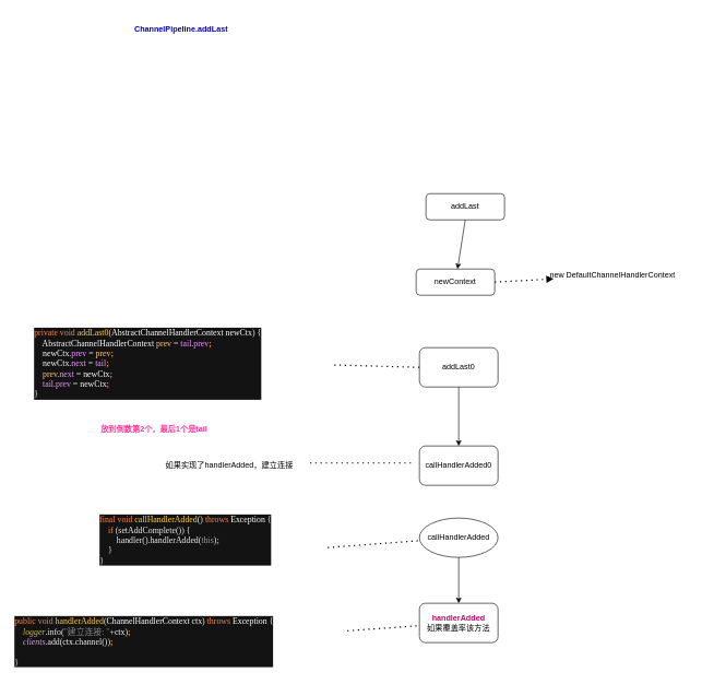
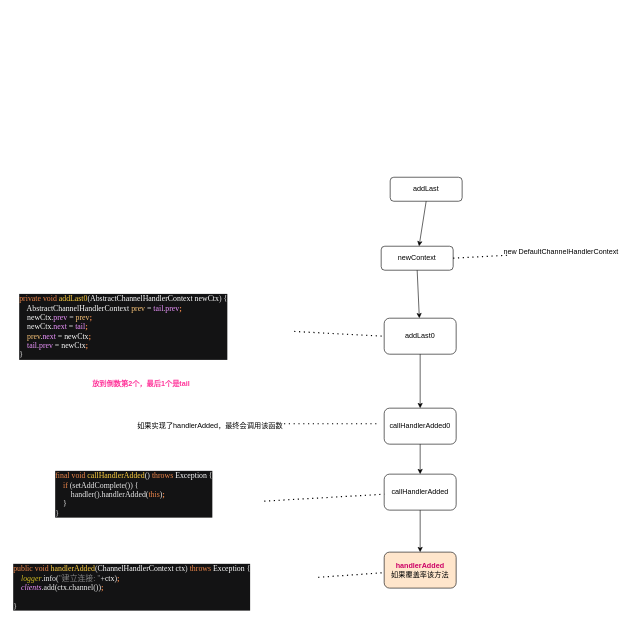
  <mxCell id="0" />
  <mxCell id="1" parent="0" />
  <mxCell id="2" value="addLast" style="rounded=1;whiteSpace=wrap;html=1;fontSize=12;glass=0;strokeWidth=1;shadow=0;" parent="1" vertex="1"><mxGeometry x="650" y="295" width="120" height="40" as="geometry" /></mxCell>
  <mxCell id="3" value="newContext" style="rounded=1;whiteSpace=wrap;html=1;fontSize=12;glass=0;strokeWidth=1;shadow=0;" vertex="1" parent="1"><mxGeometry x="635" y="410" width="120" height="40" as="geometry" /></mxCell>
  <mxCell id="4" value="new DefaultChannelHandlerContext" style="text;html=1;strokeColor=none;fillColor=none;align=center;verticalAlign=middle;whiteSpace=wrap;rounded=0;" vertex="1" parent="1"><mxGeometry x="820" y="415" width="230" height="10" as="geometry" /></mxCell>
- <mxCell id="5" value="" style="endArrow=block;dashed=1;html=1;dashPattern=1 3;strokeWidth=2;exitX=1;exitY=0.5;exitDx=0;exitDy=0;" edge="1" parent="1" source="3" target="4"><mxGeometry width="50" height="50" relative="1" as="geometry"><mxPoint x="870" y="610" as="sourcePoint" /><mxPoint x="920" y="560" as="targetPoint" /></mxGeometry></mxCell>
+ <mxCell id="5" value="" style="endArrow=none;dashed=1;html=1;dashPattern=1 3;strokeWidth=2;exitX=1;exitY=0.5;exitDx=0;exitDy=0;" edge="1" parent="1" source="3" target="4"><mxGeometry width="50" height="50" relative="1" as="geometry"><mxPoint x="870" y="610" as="sourcePoint" /><mxPoint x="920" y="560" as="targetPoint" /></mxGeometry></mxCell>
  <mxCell id="6" value="" style="endArrow=classic;html=1;exitX=0.5;exitY=1;exitDx=0;exitDy=0;" edge="1" parent="1" source="2" target="3"><mxGeometry width="50" height="50" relative="1" as="geometry"><mxPoint x="870" y="610" as="sourcePoint" /><mxPoint x="920" y="560" as="targetPoint" /></mxGeometry></mxCell>
  <mxCell id="7" value="addLast0" style="rounded=1;whiteSpace=wrap;html=1;" vertex="1" parent="1"><mxGeometry x="640" y="530" width="120" height="60" as="geometry" /></mxCell>
- <mxCell id="9" value="&lt;pre style=&quot;background-color: #131314 ; color: #ebebeb ; font-family: &amp;quot;consolas&amp;quot; ; font-size: 9.8pt&quot;&gt;&lt;span style=&quot;color: #ed864a&quot;&gt;private void &lt;/span&gt;&lt;span style=&quot;color: #ffcf40&quot;&gt;addLast0&lt;/span&gt;(&lt;span style=&quot;color: #ffffff&quot;&gt;AbstractChannelHandlerContext newCtx&lt;/span&gt;) {&lt;br&gt;    &lt;span style=&quot;color: #ffffff&quot;&gt;AbstractChannelHandlerContext &lt;/span&gt;&lt;span style=&quot;color: #ffc97c&quot;&gt;prev &lt;/span&gt;= &lt;span style=&quot;color: #ed94ff&quot;&gt;tail&lt;/span&gt;.&lt;span style=&quot;color: #ed94ff&quot;&gt;prev&lt;/span&gt;&lt;span style=&quot;color: #ed864a ; font-weight: bold&quot;&gt;;&lt;br&gt;&lt;/span&gt;&lt;span style=&quot;color: #ed864a ; font-weight: bold&quot;&gt;    &lt;/span&gt;&lt;span style=&quot;color: #ffffff&quot;&gt;newCtx&lt;/span&gt;.&lt;span style=&quot;color: #ed94ff&quot;&gt;prev &lt;/span&gt;= &lt;span style=&quot;color: #ffc97c&quot;&gt;prev&lt;/span&gt;&lt;span style=&quot;color: #ed864a ; font-weight: bold&quot;&gt;;&lt;br&gt;&lt;/span&gt;&lt;span style=&quot;color: #ed864a ; font-weight: bold&quot;&gt;    &lt;/span&gt;&lt;span style=&quot;color: #ffffff&quot;&gt;newCtx&lt;/span&gt;.&lt;span style=&quot;color: #ed94ff&quot;&gt;next &lt;/span&gt;= &lt;span style=&quot;color: #ed94ff&quot;&gt;tail&lt;/span&gt;&lt;span style=&quot;color: #ed864a ; font-weight: bold&quot;&gt;;&lt;br&gt;&lt;/span&gt;&lt;span style=&quot;color: #ed864a ; font-weight: bold&quot;&gt;    &lt;/span&gt;&lt;span style=&quot;color: #ffc97c&quot;&gt;prev&lt;/span&gt;.&lt;span style=&quot;color: #ed94ff&quot;&gt;next &lt;/span&gt;= &lt;span style=&quot;color: #ffffff&quot;&gt;newCtx&lt;/span&gt;&lt;span style=&quot;color: #ed864a ; font-weight: bold&quot;&gt;;&lt;br&gt;&lt;/span&gt;&lt;span style=&quot;color: #ed864a ; font-weight: bold&quot;&gt;    &lt;/span&gt;&lt;span style=&quot;color: #ed94ff&quot;&gt;tail&lt;/span&gt;.&lt;span style=&quot;color: #ed94ff&quot;&gt;prev &lt;/span&gt;= &lt;span style=&quot;color: #ffffff&quot;&gt;newCtx&lt;/span&gt;&lt;span style=&quot;color: #ed864a ; font-weight: bold&quot;&gt;;&lt;br&gt;&lt;/span&gt;}&lt;/pre&gt;" style="text;whiteSpace=wrap;html=1;" vertex="1" parent="1"><mxGeometry x="50" y="480" width="460" height="140" as="geometry" /></mxCell>
+ <mxCell id="8" value="" style="endArrow=classic;html=1;exitX=0.5;exitY=1;exitDx=0;exitDy=0;" edge="1" parent="1" source="3" target="7"><mxGeometry width="50" height="50" relative="1" as="geometry"><mxPoint x="870" y="610" as="sourcePoint" /><mxPoint x="920" y="560" as="targetPoint" /></mxGeometry></mxCell>
+ <mxCell id="9" value="&lt;pre style=&quot;background-color: #131314 ; color: #ebebeb ; font-family: &amp;quot;consolas&amp;quot; ; font-size: 9.8pt&quot;&gt;&lt;span style=&quot;color: #ed864a&quot;&gt;private void &lt;/span&gt;&lt;span style=&quot;color: #ffcf40&quot;&gt;addLast0&lt;/span&gt;(&lt;span style=&quot;color: #ffffff&quot;&gt;AbstractChannelHandlerContext newCtx&lt;/span&gt;) {&lt;br&gt;    &lt;span style=&quot;color: #ffffff&quot;&gt;AbstractChannelHandlerContext &lt;/span&gt;&lt;span style=&quot;color: #ffc97c&quot;&gt;prev &lt;/span&gt;= &lt;span style=&quot;color: #ed94ff&quot;&gt;tail&lt;/span&gt;.&lt;span style=&quot;color: #ed94ff&quot;&gt;prev&lt;/span&gt;&lt;span style=&quot;color: #ed864a ; font-weight: bold&quot;&gt;;&lt;br&gt;&lt;/span&gt;&lt;span style=&quot;color: #ed864a ; font-weight: bold&quot;&gt;    &lt;/span&gt;&lt;span style=&quot;color: #ffffff&quot;&gt;newCtx&lt;/span&gt;.&lt;span style=&quot;color: #ed94ff&quot;&gt;prev &lt;/span&gt;= &lt;span style=&quot;color: #ffc97c&quot;&gt;prev&lt;/span&gt;&lt;span style=&quot;color: #ed864a ; font-weight: bold&quot;&gt;;&lt;br&gt;&lt;/span&gt;&lt;span style=&quot;color: #ed864a ; font-weight: bold&quot;&gt;    &lt;/span&gt;&lt;span style=&quot;color: #ffffff&quot;&gt;newCtx&lt;/span&gt;.&lt;span style=&quot;color: #ed94ff&quot;&gt;next &lt;/span&gt;= &lt;span style=&quot;color: #ed94ff&quot;&gt;tail&lt;/span&gt;&lt;span style=&quot;color: #ed864a ; font-weight: bold&quot;&gt;;&lt;br&gt;&lt;/span&gt;&lt;span style=&quot;color: #ed864a ; font-weight: bold&quot;&gt;    &lt;/span&gt;&lt;span style=&quot;color: #ffc97c&quot;&gt;prev&lt;/span&gt;.&lt;span style=&quot;color: #ed94ff&quot;&gt;next &lt;/span&gt;= &lt;span style=&quot;color: #ffffff&quot;&gt;newCtx&lt;/span&gt;&lt;span style=&quot;color: #ed864a ; font-weight: bold&quot;&gt;;&lt;br&gt;&lt;/span&gt;&lt;span style=&quot;color: #ed864a ; font-weight: bold&quot;&gt;    &lt;/span&gt;&lt;span style=&quot;color: #ed94ff&quot;&gt;tail&lt;/span&gt;.&lt;span style=&quot;color: #ed94ff&quot;&gt;prev &lt;/span&gt;= &lt;span style=&quot;color: #ffffff&quot;&gt;newCtx&lt;/span&gt;&lt;span style=&quot;color: #ed864a ; font-weight: bold&quot;&gt;;&lt;br&gt;&lt;/span&gt;}&lt;/pre&gt;" style="text;whiteSpace=wrap;html=1;" vertex="1" parent="1"><mxGeometry x="30" y="470" width="460" height="140" as="geometry" /></mxCell>
  <mxCell id="10" value="" style="endArrow=none;dashed=1;html=1;dashPattern=1 3;strokeWidth=2;" edge="1" parent="1" source="9"><mxGeometry width="50" height="50" relative="1" as="geometry"><mxPoint x="630" y="610" as="sourcePoint" /><mxPoint x="640" y="560" as="targetPoint" /></mxGeometry></mxCell>
- <mxCell id="11" value="&lt;b&gt;&lt;font color=&quot;#ff3399&quot;&gt;放到倒数第2个，最后1个是tail&lt;/font&gt;&lt;/b&gt;" style="text;html=1;strokeColor=none;fillColor=none;align=center;verticalAlign=middle;whiteSpace=wrap;rounded=0;" vertex="1" parent="1"><mxGeometry x="60" y="635" width="350" height="40" as="geometry" /></mxCell>
+ <mxCell id="11" value="&lt;b&gt;&lt;font color=&quot;#ff3399&quot;&gt;放到倒数第2个，最后1个是tail&lt;/font&gt;&lt;/b&gt;" style="text;html=1;strokeColor=none;fillColor=none;align=center;verticalAlign=middle;whiteSpace=wrap;rounded=0;" vertex="1" parent="1"><mxGeometry x="60" y="620" width="350" height="40" as="geometry" /></mxCell>
  <mxCell id="12" value="callHandlerAdded0" style="rounded=1;whiteSpace=wrap;html=1;" vertex="1" parent="1"><mxGeometry x="640" y="680" width="120" height="60" as="geometry" /></mxCell>
  <mxCell id="13" value="" style="endArrow=classic;html=1;exitX=0.5;exitY=1;exitDx=0;exitDy=0;" edge="1" parent="1" source="7" target="12"><mxGeometry width="50" height="50" relative="1" as="geometry"><mxPoint x="540" y="560" as="sourcePoint" /><mxPoint x="590" y="510" as="targetPoint" /></mxGeometry></mxCell>
- <mxCell id="14" value="callHandlerAdded" style="ellipse;whiteSpace=wrap;html=1;" vertex="1" parent="1"><mxGeometry x="640" y="790" width="120" height="60" as="geometry" /></mxCell>
- <mxCell id="16" value="如果实现了handlerAdded，建立连接" style="text;html=1;strokeColor=none;fillColor=none;align=center;verticalAlign=middle;whiteSpace=wrap;rounded=0;" vertex="1" parent="1"><mxGeometry x="200" y="705" width="300" height="10" as="geometry" /></mxCell>
+ <mxCell id="14" value="callHandlerAdded" style="rounded=1;whiteSpace=wrap;html=1;" vertex="1" parent="1"><mxGeometry x="640" y="790" width="120" height="60" as="geometry" /></mxCell>
+ <mxCell id="15" value="" style="endArrow=classic;html=1;exitX=0.5;exitY=1;exitDx=0;exitDy=0;" edge="1" parent="1" source="12" target="14"><mxGeometry width="50" height="50" relative="1" as="geometry"><mxPoint x="540" y="660" as="sourcePoint" /><mxPoint x="590" y="610" as="targetPoint" /></mxGeometry></mxCell>
+ <mxCell id="16" value="如果实现了handlerAdded，最终会调用该函数" style="text;html=1;strokeColor=none;fillColor=none;align=center;verticalAlign=middle;whiteSpace=wrap;rounded=0;" vertex="1" parent="1"><mxGeometry x="200" y="705" width="300" height="10" as="geometry" /></mxCell>
  <mxCell id="17" value="" style="endArrow=none;dashed=1;html=1;dashPattern=1 3;strokeWidth=2;exitX=0.91;exitY=0.1;exitDx=0;exitDy=0;exitPerimeter=0;" edge="1" parent="1" source="16"><mxGeometry width="50" height="50" relative="1" as="geometry"><mxPoint x="540" y="640" as="sourcePoint" /><mxPoint x="630" y="706" as="targetPoint" /></mxGeometry></mxCell>
- <mxCell id="18" value="&lt;pre style=&quot;background-color: #131314 ; color: #ebebeb ; font-family: &amp;#34;consolas&amp;#34; ; font-size: 9.8pt&quot;&gt;&lt;span style=&quot;color: #ed864a&quot;&gt;final void &lt;/span&gt;&lt;span style=&quot;color: #ffcf40&quot;&gt;callHandlerAdded&lt;/span&gt;() &lt;span style=&quot;color: #ed864a&quot;&gt;throws &lt;/span&gt;&lt;span style=&quot;color: #ffffff&quot;&gt;Exception &lt;/span&gt;{&lt;span style=&quot;color: #808080&quot;&gt;&lt;br&gt;&lt;/span&gt;&lt;span style=&quot;color: #808080&quot;&gt;    &lt;/span&gt;&lt;span style=&quot;color: #ed864a&quot;&gt;if &lt;/span&gt;(setAddComplete()) {&lt;br&gt;        handler().handlerAdded(&lt;span style=&quot;color: #ed864a&quot;&gt;this&lt;/span&gt;)&lt;span style=&quot;color: #ed864a ; font-weight: bold&quot;&gt;;&lt;br&gt;&lt;/span&gt;&lt;span style=&quot;color: #ed864a ; font-weight: bold&quot;&gt;    &lt;/span&gt;}&lt;br&gt;}&lt;/pre&gt;" style="text;whiteSpace=wrap;html=1;" vertex="1" parent="1"><mxGeometry x="150" y="765" width="350" height="140" as="geometry" /></mxCell>
+ <mxCell id="18" value="&lt;pre style=&quot;background-color: #131314 ; color: #ebebeb ; font-family: &amp;#34;consolas&amp;#34; ; font-size: 9.8pt&quot;&gt;&lt;span style=&quot;color: #ed864a&quot;&gt;final void &lt;/span&gt;&lt;span style=&quot;color: #ffcf40&quot;&gt;callHandlerAdded&lt;/span&gt;() &lt;span style=&quot;color: #ed864a&quot;&gt;throws &lt;/span&gt;&lt;span style=&quot;color: #ffffff&quot;&gt;Exception &lt;/span&gt;{&lt;span style=&quot;color: #808080&quot;&gt;&lt;br&gt;&lt;/span&gt;&lt;span style=&quot;color: #808080&quot;&gt;    &lt;/span&gt;&lt;span style=&quot;color: #ed864a&quot;&gt;if &lt;/span&gt;(setAddComplete()) {&lt;br&gt;        handler().handlerAdded(&lt;span style=&quot;color: #ed864a&quot;&gt;this&lt;/span&gt;)&lt;span style=&quot;color: #ed864a ; font-weight: bold&quot;&gt;;&lt;br&gt;&lt;/span&gt;&lt;span style=&quot;color: #ed864a ; font-weight: bold&quot;&gt;    &lt;/span&gt;}&lt;br&gt;}&lt;/pre&gt;" style="text;whiteSpace=wrap;html=1;" vertex="1" parent="1"><mxGeometry x="90" y="765" width="350" height="140" as="geometry" /></mxCell>
  <mxCell id="19" value="" style="endArrow=none;dashed=1;html=1;dashPattern=1 3;strokeWidth=2;exitX=1;exitY=0.5;exitDx=0;exitDy=0;" edge="1" parent="1" source="18" target="14"><mxGeometry width="50" height="50" relative="1" as="geometry"><mxPoint x="540" y="740" as="sourcePoint" /><mxPoint x="590" y="690" as="targetPoint" /></mxGeometry></mxCell>
- <mxCell id="20" value="&lt;div&gt;&lt;b&gt;&lt;font color=&quot;#cc0066&quot;&gt;handlerAdded&lt;/font&gt;&lt;/b&gt;&lt;br&gt;&lt;/div&gt;&lt;div&gt;如果覆盖率该方法&lt;/div&gt;" style="rounded=1;whiteSpace=wrap;html=1;" vertex="1" parent="1"><mxGeometry x="640" y="920" width="120" height="60" as="geometry" /></mxCell>
+ <mxCell id="20" value="&lt;div&gt;&lt;b&gt;&lt;font color=&quot;#cc0066&quot;&gt;handlerAdded&lt;/font&gt;&lt;/b&gt;&lt;br&gt;&lt;/div&gt;&lt;div&gt;如果覆盖率该方法&lt;/div&gt;" style="rounded=1;whiteSpace=wrap;html=1;fillColor=#ffe6cc;" vertex="1" parent="1"><mxGeometry x="640" y="920" width="120" height="60" as="geometry" /></mxCell>
  <mxCell id="21" value="" style="endArrow=classic;html=1;exitX=0.5;exitY=1;exitDx=0;exitDy=0;" edge="1" parent="1" source="14" target="20"><mxGeometry width="50" height="50" relative="1" as="geometry"><mxPoint x="540" y="730" as="sourcePoint" /><mxPoint x="590" y="680" as="targetPoint" /></mxGeometry></mxCell>
  <mxCell id="22" value="&lt;pre style=&quot;background-color: #131314 ; color: #ebebeb ; font-family: &amp;#34;consolas&amp;#34; ; font-size: 9.8pt&quot;&gt;&lt;span style=&quot;color: #ed864a&quot;&gt;public void &lt;/span&gt;&lt;span style=&quot;color: #ffcf40&quot;&gt;handlerAdded&lt;/span&gt;(&lt;span style=&quot;color: #ffffff&quot;&gt;ChannelHandlerContext ctx&lt;/span&gt;) &lt;span style=&quot;color: #ed864a&quot;&gt;throws &lt;/span&gt;&lt;span style=&quot;color: #ffffff&quot;&gt;Exception &lt;/span&gt;{&lt;br&gt;    &lt;span style=&quot;color: #ccb722 ; font-style: italic&quot;&gt;logger&lt;/span&gt;.info(&lt;span style=&quot;color: #808080&quot;&gt;&quot;&lt;/span&gt;&lt;span style=&quot;color: #808080 ; font-family: &amp;#34;arial unicode ms&amp;#34;&quot;&gt;建立连接&lt;/span&gt;&lt;span style=&quot;color: #808080&quot;&gt;: &quot;&lt;/span&gt;+&lt;span style=&quot;color: #ffffff&quot;&gt;ctx&lt;/span&gt;)&lt;span style=&quot;color: #ed864a ; font-weight: bold&quot;&gt;;&lt;br&gt;&lt;/span&gt;&lt;span style=&quot;color: #ed864a ; font-weight: bold&quot;&gt;    &lt;/span&gt;&lt;span style=&quot;color: #ed94ff ; font-style: italic&quot;&gt;clients&lt;/span&gt;.add(&lt;span style=&quot;color: #ffffff&quot;&gt;ctx&lt;/span&gt;.channel())&lt;span style=&quot;color: #ed864a ; font-weight: bold&quot;&gt;;&lt;/span&gt;&lt;span style=&quot;color: #ed864a ; font-weight: bold&quot;&gt;&lt;br&gt;&lt;/span&gt;&lt;span style=&quot;color: #ed864a ; font-weight: bold&quot;&gt;&lt;br&gt;&lt;/span&gt;}&lt;/pre&gt;" style="text;whiteSpace=wrap;html=1;" vertex="1" parent="1"><mxGeometry x="20" y="920" width="510" height="120" as="geometry" /></mxCell>
  <mxCell id="23" value="" style="endArrow=none;dashed=1;html=1;dashPattern=1 3;strokeWidth=2;" edge="1" parent="1" source="22" target="20"><mxGeometry width="50" height="50" relative="1" as="geometry"><mxPoint x="540" y="930" as="sourcePoint" /><mxPoint x="590" y="880" as="targetPoint" /></mxGeometry></mxCell>
- <mxCell id="24" value="&lt;h1&gt;&lt;font color=&quot;#0000cc&quot;&gt;&lt;span style=&quot;font-size: 12px&quot;&gt;ChannelPipeline.addLast&lt;/span&gt;&lt;br&gt;&lt;/font&gt;&lt;/h1&gt;&lt;p&gt;&lt;br&gt;&lt;/p&gt;" style="text;html=1;strokeColor=none;fillColor=none;spacing=5;spacingTop=-20;whiteSpace=wrap;overflow=hidden;rounded=0;" vertex="1" parent="1"><mxGeometry x="200" y="20" width="190" height="50" as="geometry" /></mxCell>
